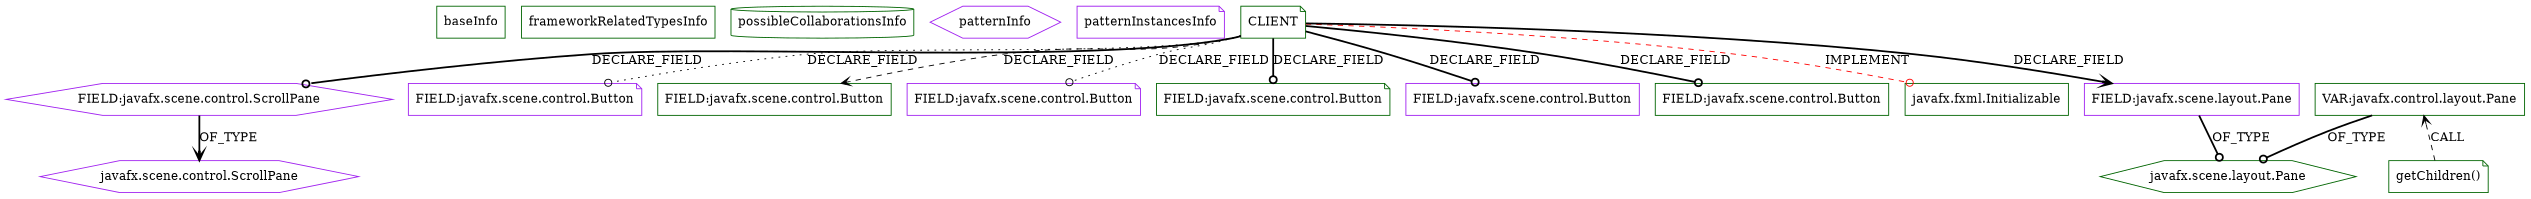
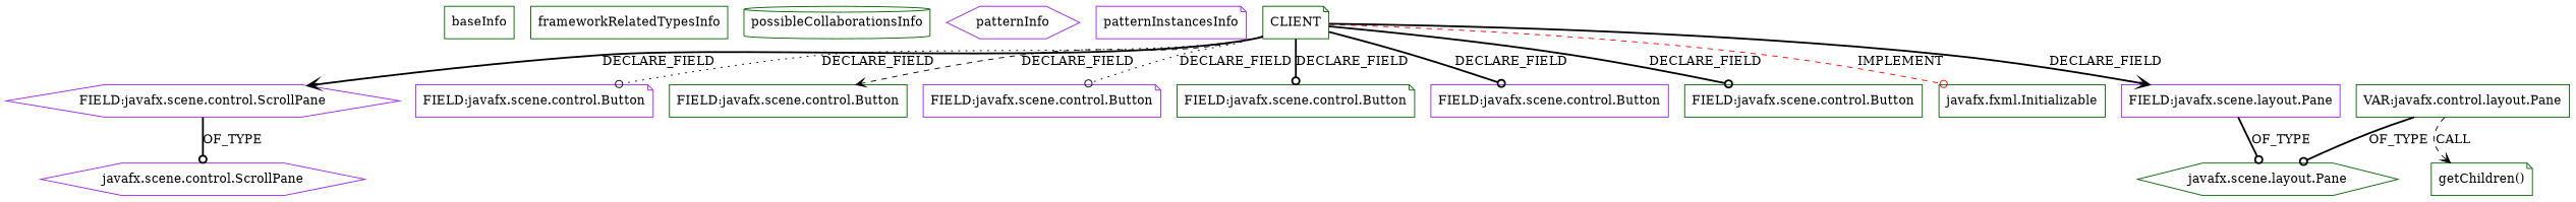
  digraph {
    node [color=darkgreen shape=box isFrameworkType=false vertexType=FIELD_DECLARATION]
    edge [arrowhead=odot style=bold]
    baseInfo [category=pattern graphId=2239 isAnonymous=false possibleRelation=false isFrameworkType="" vertexType=""]
    frameworkRelatedTypesInfo [0="javafx.fxml.Initializable" isFrameworkType="" vertexType=""]
    possibleCollaborationsInfo [shape=cylinder isFrameworkType="" vertexType=""]
    patternInfo [color=purple frequency=2.0 patternRootClient=0 shape=hexagon isFrameworkType="" vertexType=""]
    patternInstancesInfo [0="dony1990-ProsDesktop~/dony1990-ProsDesktop/ProsDesktop-master/src/nicon/NiconDesktop/guifx/NiconImage/NiconImageFXMLController.java~NiconImageFXMLController~2548" 1="RomeoGolf-BC~/RomeoGolf-BC/BC-master/src/romeogolf/bc/MainController.java~MainController~1142" color=purple shape=note isFrameworkType="" vertexType=""]
    n6 [color=purple label="FIELD:javafx.scene.control.ScrollPane" shape=hexagon]
    n7 [color=purple label="javafx.scene.control.ScrollPane" shape=hexagon vertexType=FRAMEWORK_CLASS_TYPE]
    n8 [label=CLIENT shape=note vertexType=ROOT_CLIENT_CLASS_DECLARATION]
    n9 [color=purple label="FIELD:javafx.scene.control.Button" shape=note]
    n10 [label="FIELD:javafx.scene.control.Button"]
    n11 [color=purple label="FIELD:javafx.scene.control.Button" shape=note]
    n12 [label="FIELD:javafx.scene.control.Button" shape=note]
    n13 [color=purple label="FIELD:javafx.scene.control.Button"]
    n14 [label="FIELD:javafx.scene.control.Button"]
    n15 [label="javafx.fxml.Initializable" vertexType=FRAMEWORK_INTERFACE_TYPE]
    n16 [color=purple label="FIELD:javafx.scene.layout.Pane"]
    n17 [label="javafx.scene.layout.Pane" shape=hexagon vertexType=FRAMEWORK_CLASS_TYPE]
    n18 [label="VAR:javafx.control.layout.Pane" vertexType=VARIABLE_EXPRESION]
    n19 [label="getChildren()" shape=note vertexType=INSIDE_CALL]
-   n6 -> n7 [arrowhead=vee label=OF_TYPE]
-   n8 -> n6 [label=DECLARE_FIELD]
+   n6 -> n7 [label=OF_TYPE]
+   n8 -> n6 [arrowhead=vee label=DECLARE_FIELD]
    n8 -> n9 [label=DECLARE_FIELD style=dotted]
    n8 -> n10 [arrowhead=vee label=DECLARE_FIELD style=dashed]
    n8 -> n11 [label=DECLARE_FIELD style=dotted]
    n8 -> n12 [label=DECLARE_FIELD]
    n8 -> n13 [label=DECLARE_FIELD]
    n8 -> n14 [label=DECLARE_FIELD]
    n8 -> n15 [color=red label=IMPLEMENT style=dashed]
    n8 -> n16 [arrowhead=vee label=DECLARE_FIELD]
    n16 -> n17 [label=OF_TYPE]
    n18 -> n17 [label=OF_TYPE]
-   n19 -> n18 [arrowhead=vee label=CALL style=dashed]
+   n18 -> n19 [arrowhead=vee label=CALL style=dashed]
  }
